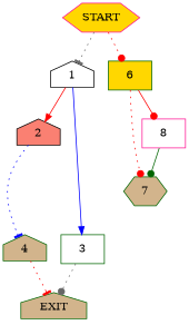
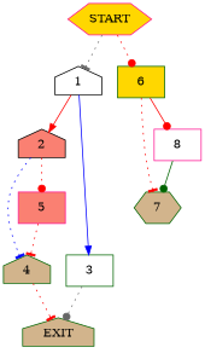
  digraph {
    node [color=darkgreen fillcolor=white shape=house style=filled]
    edge [arrowhead=tee color=red style=dotted]
    n1 [color=deeppink fillcolor=gold label=START shape=hexagon]
    1 [color=black]
    6 [fillcolor=gold shape=box]
    2 [color=black fillcolor=salmon]
    3 [shape=box]
    7 [fillcolor=tan shape=hexagon]
    8 [color=deeppink shape=box]
    n8 [fillcolor=tan label=EXIT]
    4 [fillcolor=tan]
+   5 [color=deeppink fillcolor=salmon shape=box]
    n1 -> 1 [color=gray40]
    n1 -> 6 [arrowhead=dot]
    1 -> 2 [arrowhead=normal style=solid]
    1 -> 3 [arrowhead=normal color=blue style=solid]
-   6 -> 7 [arrowhead=dot]
+   6 -> 7
    6 -> 8 [arrowhead=dot style=solid]
    2 -> 4 [color=blue]
+   2 -> 5 [arrowhead=dot]
    3 -> n8 [arrowhead=dot color=gray40]
    8 -> 7 [arrowhead=dot color=darkgreen style=solid]
    4 -> n8
+   5 -> 4
  }
